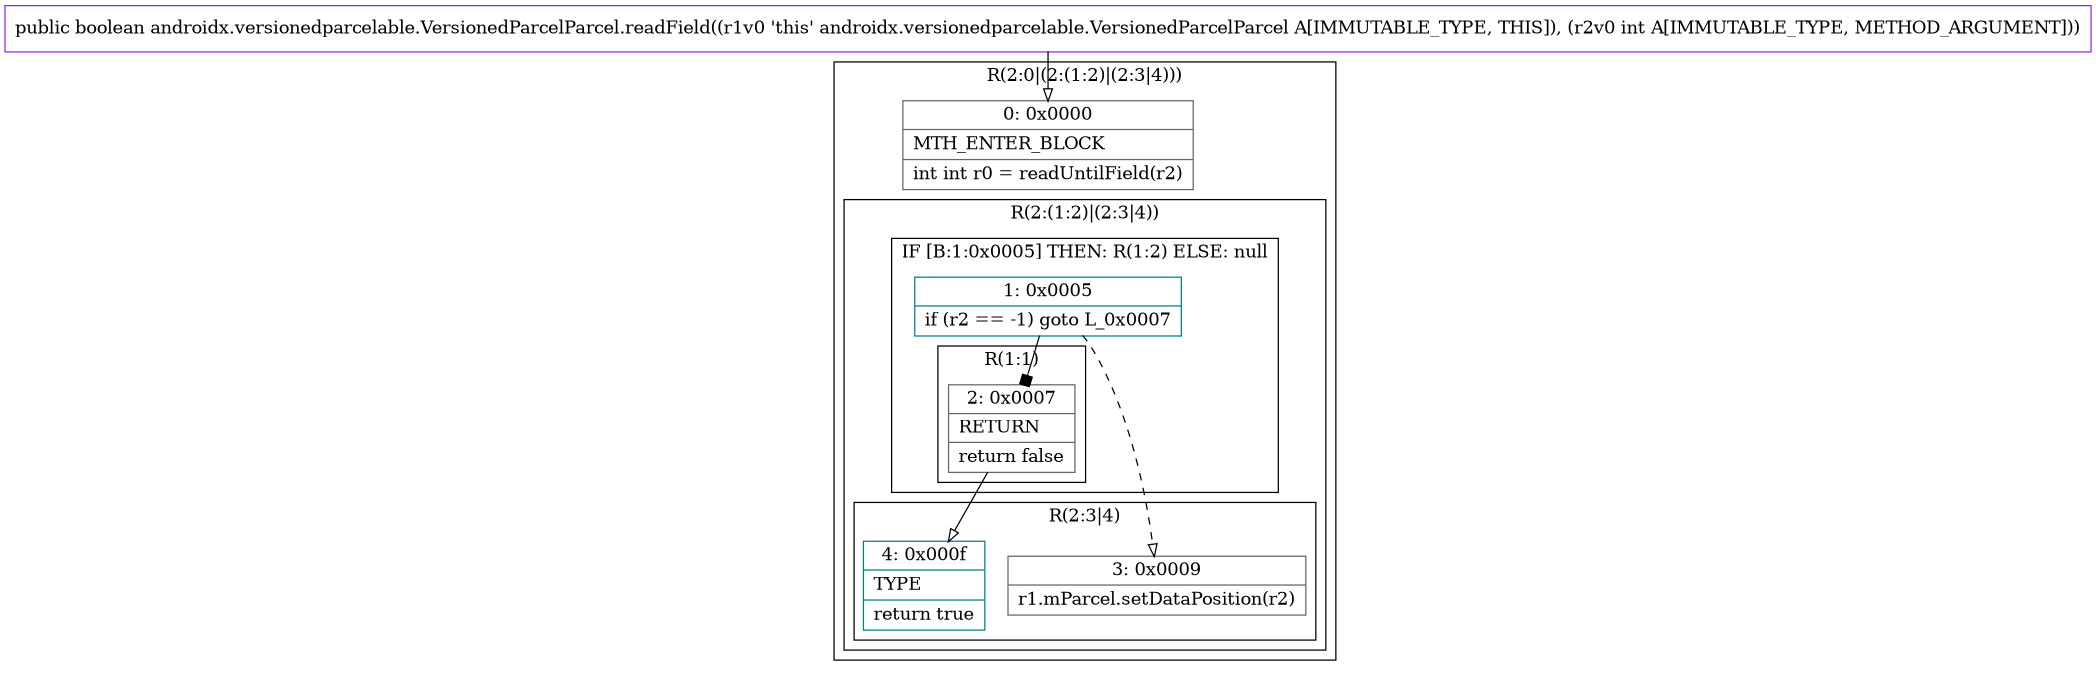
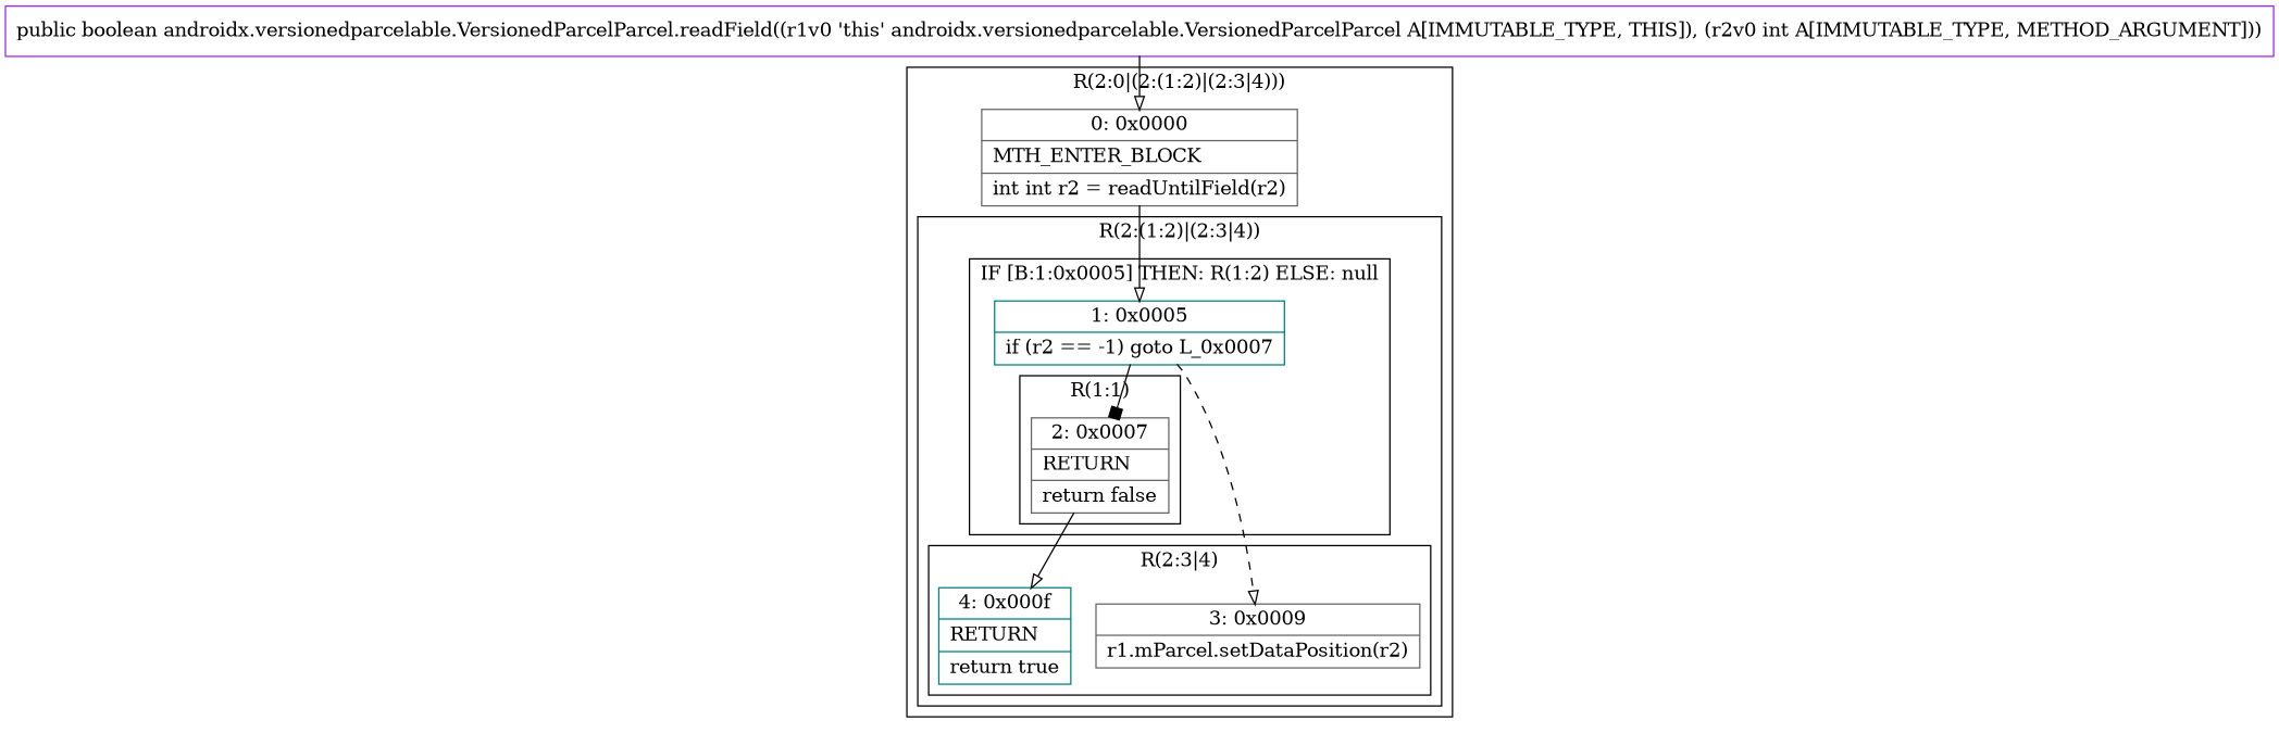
  digraph {
    node [color=gray40 shape=record]
    edge [arrowhead=onormal]
    n1 [label="{2\:\ 0x0007|RETURN\l|return false\l}"]
    n2 [color=teal label="{1\:\ 0x0005|if (r2 == \-1) goto L_0x0007\l}"]
    n3 [label="{3\:\ 0x0009|r1.mParcel.setDataPosition(r2)\l}"]
-   n4 [color=teal label="{4\:\ 0x000f|TYPE\l|return true\l}"]
-   n5 [label="{0\:\ 0x0000|MTH_ENTER_BLOCK\l|int int r0 = readUntilField(r2)\l}"]
+   n4 [color=teal label="{4\:\ 0x000f|RETURN\l|return true\l}"]
+   n5 [label="{0\:\ 0x0000|MTH_ENTER_BLOCK\l|int int r2 = readUntilField(r2)\l}"]
    n6 [color=purple label="{public boolean androidx.versionedparcelable.VersionedParcelParcel.readField((r1v0 'this' androidx.versionedparcelable.VersionedParcelParcel A[IMMUTABLE_TYPE, THIS]), (r2v0 int A[IMMUTABLE_TYPE, METHOD_ARGUMENT])) }"]
    subgraph cluster_1 {
      label="R(2:0|(2:(1:2)|(2:3|4)))"
      n5
      subgraph cluster_2 {
        label="R(2:(1:2)|(2:3|4))"
        subgraph cluster_3 {
          label="IF [B:1:0x0005] THEN: R(1:2) ELSE: null"
          n2
          subgraph cluster_4 {
            label="R(1:1)"
            n1
          }
        }
        subgraph cluster_5 {
          label="R(2:3|4)"
          n3
          n4
        }
      }
    }
    n1 -> n4
    n2 -> n1 [arrowhead=box]
    n2 -> n3 [style=dashed]
+   n5 -> n2
    n6 -> n5
  }
